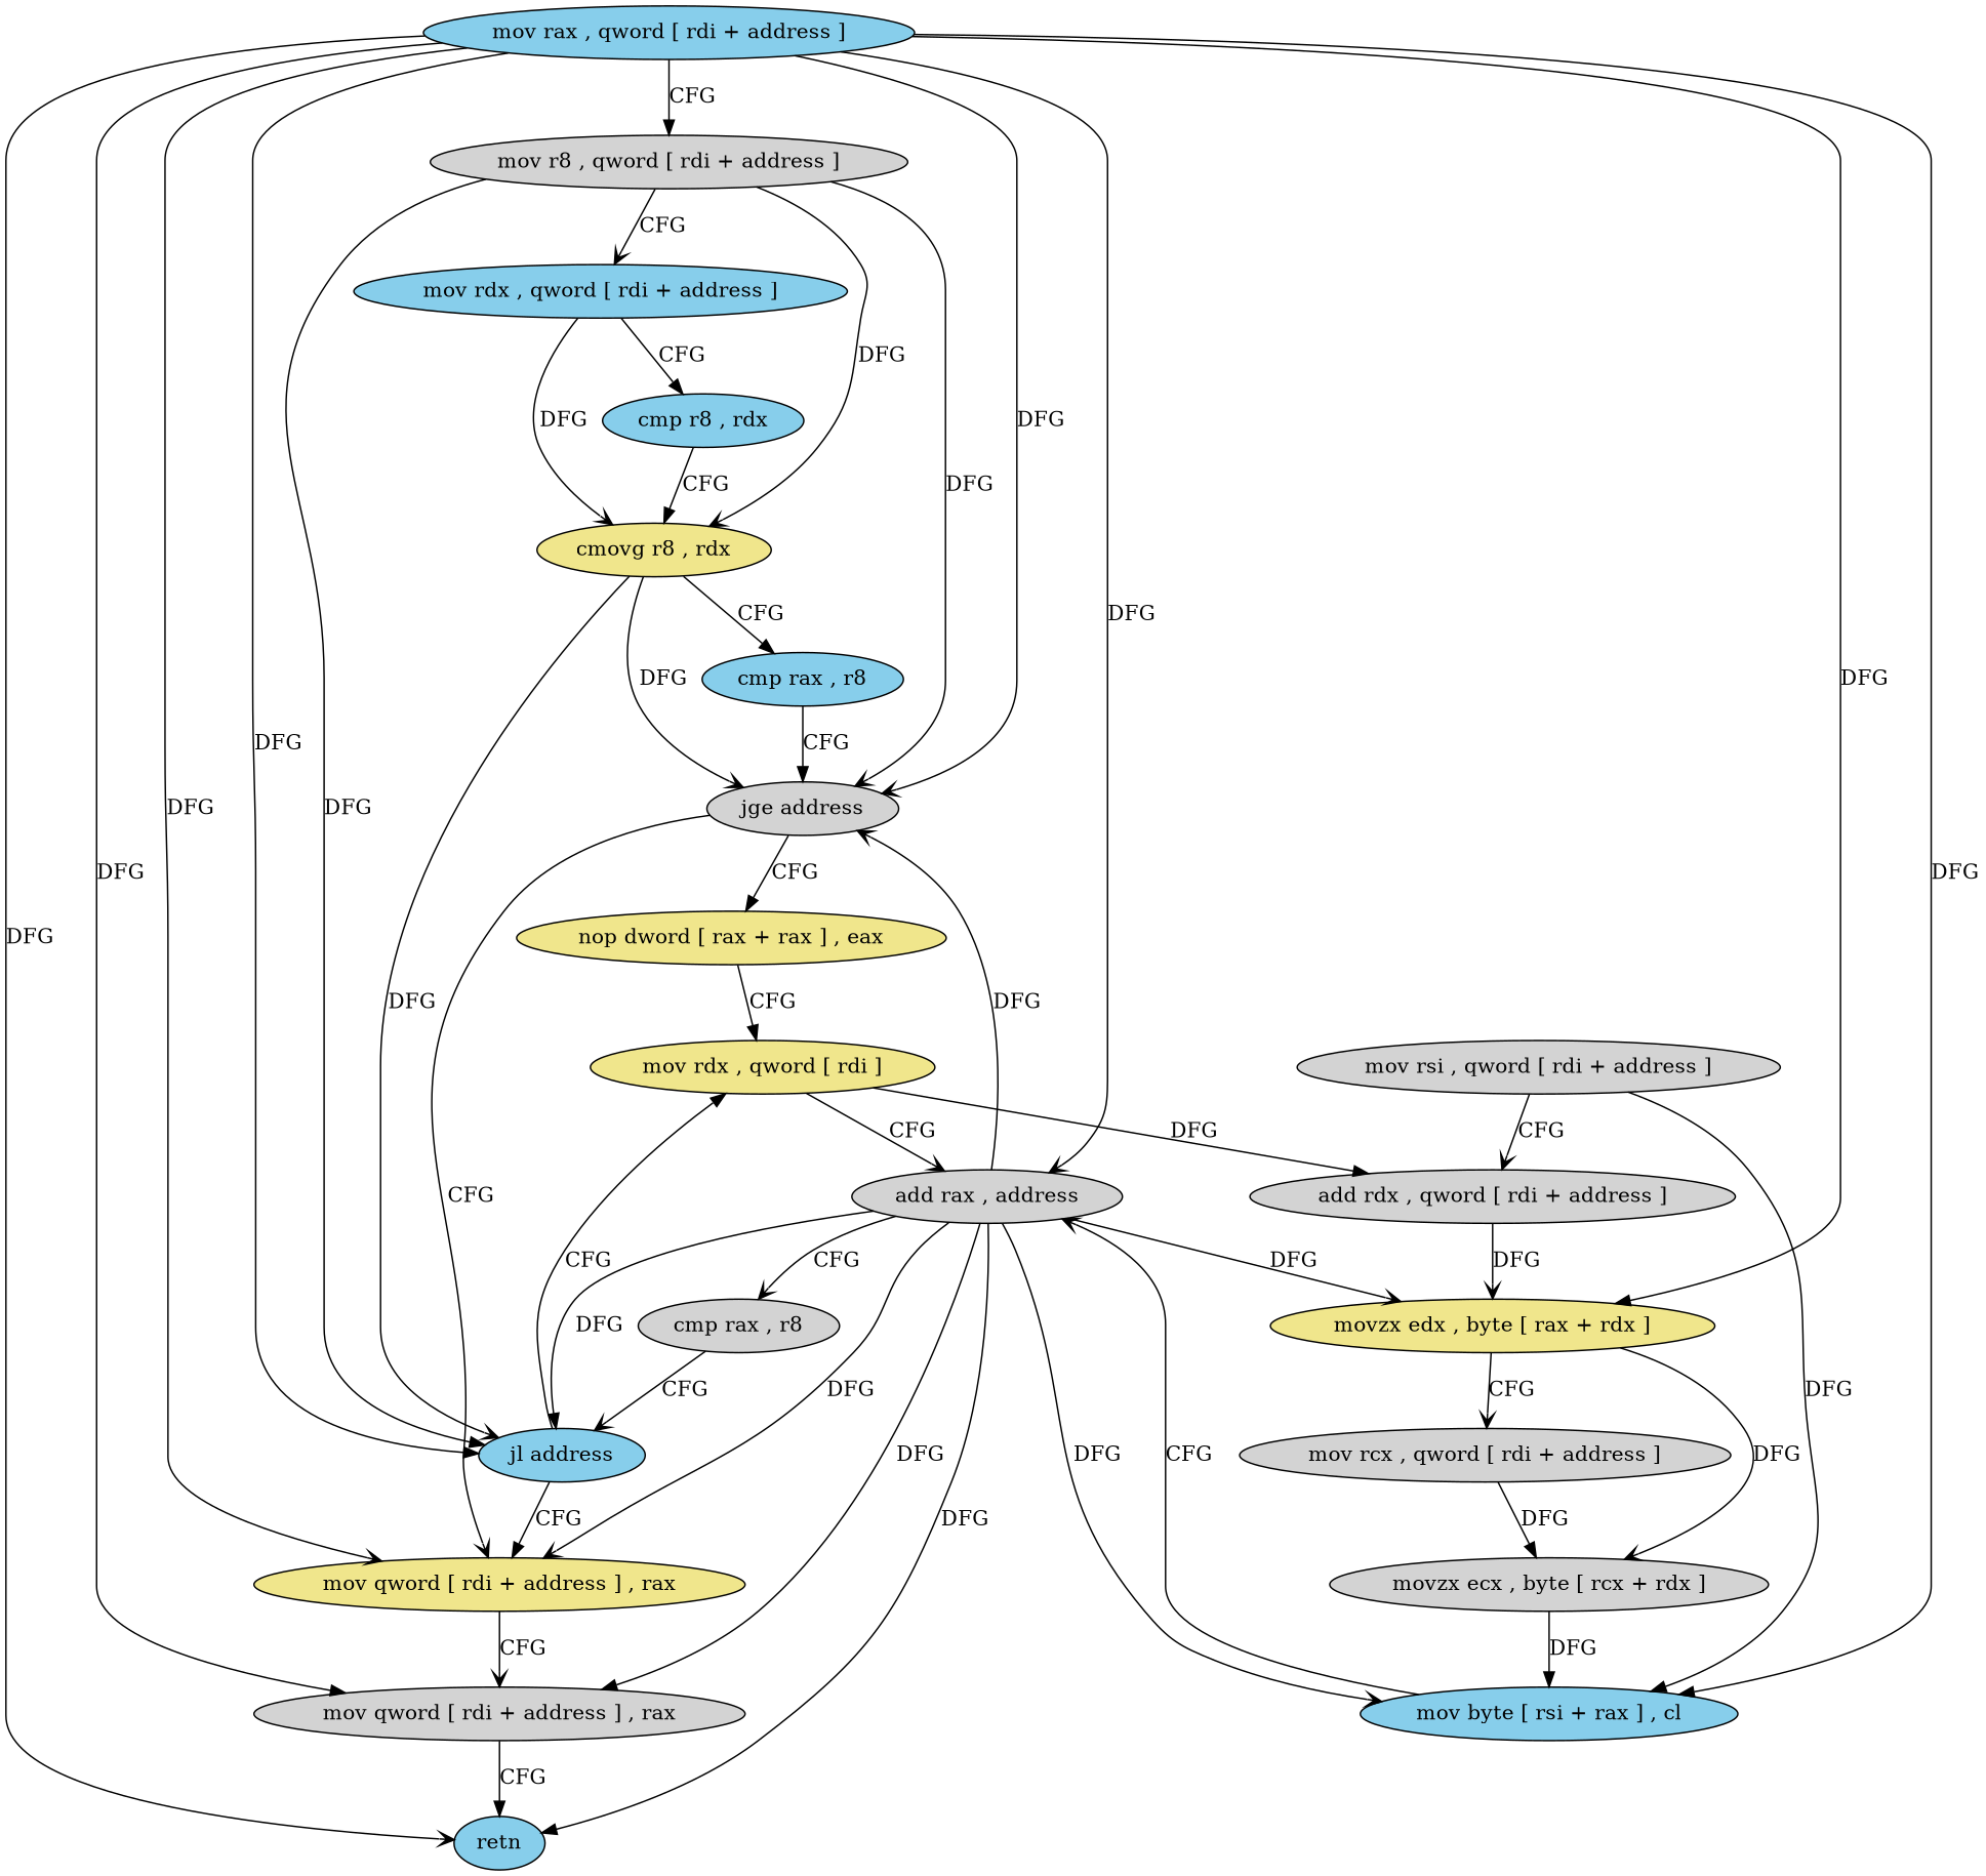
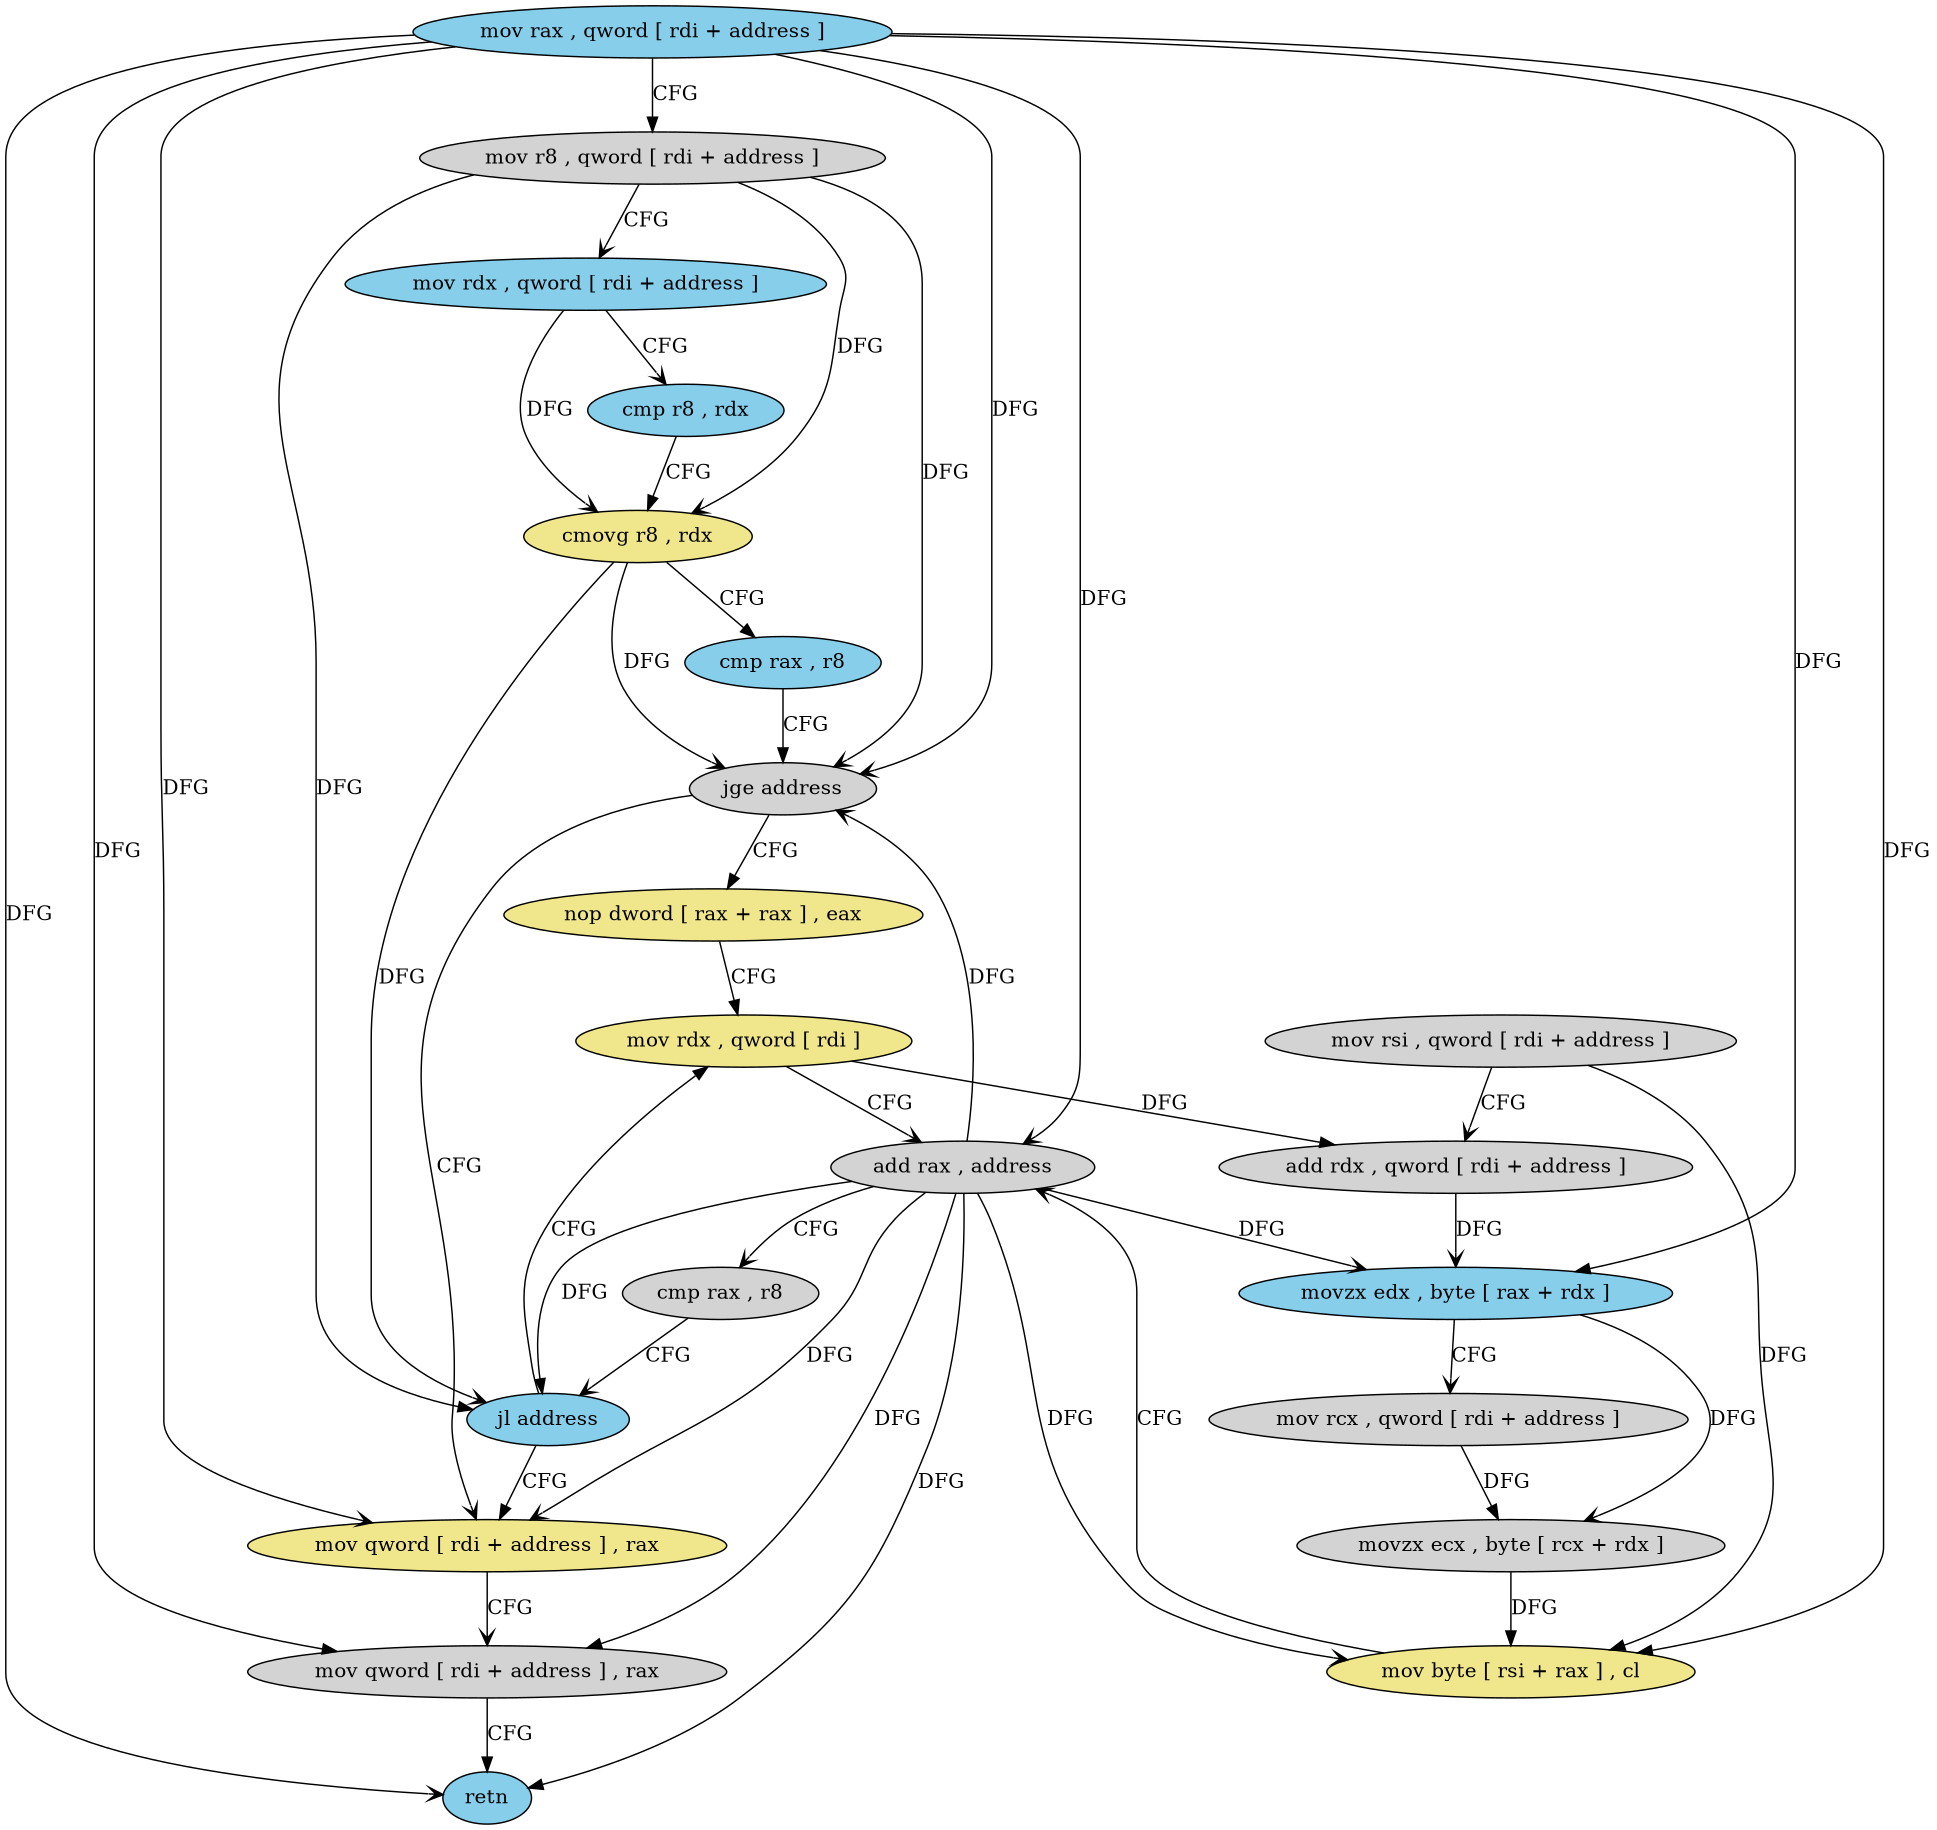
  digraph {
    fontname="DejaVu Serif"
    node [fillcolor=lightgrey fontname="DejaVu Serif" style=filled]
    edge [arrowhead=vee fontname="DejaVu Serif"]
    n1 [fillcolor=skyblue label="mov rax , qword [ rdi + address ]"]
    n2 [label="mov r8 , qword [ rdi + address ]"]
    n3 [label="jge address"]
    n4 [fillcolor=khaki label="mov qword [ rdi + address ] , rax"]
    n5 [label="mov qword [ rdi + address ] , rax"]
    n6 [fillcolor=skyblue label=retn]
-   n7 [fillcolor=khaki label="movzx edx , byte [ rax + rdx ]"]
-   n8 [fillcolor=skyblue label="mov byte [ rsi + rax ] , cl"]
+   n7 [fillcolor=skyblue label="movzx edx , byte [ rax + rdx ]"]
+   n8 [fillcolor=khaki label="mov byte [ rsi + rax ] , cl"]
    n9 [label="add rax , address"]
    n10 [fillcolor=skyblue label="jl address"]
    n11 [fillcolor=skyblue label="mov rdx , qword [ rdi + address ]"]
    n12 [fillcolor=khaki label="cmovg r8 , rdx"]
    n13 [fillcolor=khaki label="nop dword [ rax + rax ] , eax"]
    n14 [label="mov rcx , qword [ rdi + address ]"]
    n15 [label="movzx ecx , byte [ rcx + rdx ]"]
    n16 [label="cmp rax , r8"]
    n17 [fillcolor=khaki label="mov rdx , qword [ rdi ]"]
    n18 [fillcolor=skyblue label="cmp r8 , rdx"]
    n19 [fillcolor=skyblue label="cmp rax , r8"]
    n20 [label="add rdx , qword [ rdi + address ]"]
    n21 [label="mov rsi , qword [ rdi + address ]"]
    n1 -> n2 [arrowhead=normal label=CFG]
    n1 -> n3 [label=DFG]
    n1 -> n4 [label=DFG]
    n1 -> n5 [arrowhead=normal label=DFG]
    n1 -> n6 [label=DFG]
    n1 -> n7 [arrowhead=normal label=DFG]
    n1 -> n8 [arrowhead=normal label=DFG]
    n1 -> n9 [label=DFG]
-   n1 -> n10 [arrowhead=normal label=DFG]
    n2 -> n3 [label=DFG]
    n2 -> n10 [arrowhead=normal label=DFG]
    n2 -> n11 [label=CFG]
    n2 -> n12 [label=DFG]
    n3 -> n4 [label=CFG]
    n3 -> n13 [arrowhead=normal label=CFG]
    n4 -> n5 [label=CFG]
    n5 -> n6 [arrowhead=normal label=CFG]
    n7 -> n14 [label=CFG]
    n7 -> n15 [label=DFG]
    n8 -> n9 [label=CFG]
    n9 -> n3 [label=DFG]
    n9 -> n4 [label=DFG]
    n9 -> n5 [arrowhead=normal label=DFG]
    n9 -> n6 [arrowhead=normal label=DFG]
    n9 -> n7 [label=DFG]
    n9 -> n8 [label=DFG]
    n9 -> n10 [arrowhead=normal label=DFG]
    n9 -> n16 [label=CFG]
    n10 -> n4 [arrowhead=normal label=CFG]
    n10 -> n17 [arrowhead=normal label=CFG]
    n11 -> n12 [label=DFG]
-   n11 -> n18 [arrowhead=normal label=CFG]
+   n11 -> n18 [label=CFG]
    n12 -> n3 [label=DFG]
    n12 -> n10 [label=DFG]
    n12 -> n19 [arrowhead=normal label=CFG]
    n13 -> n17 [arrowhead=normal label=CFG]
    n14 -> n15 [arrowhead=normal label=DFG]
    n15 -> n8 [arrowhead=normal label=DFG]
    n16 -> n10 [label=CFG]
    n17 -> n9 [label=CFG]
    n17 -> n20 [arrowhead=normal label=DFG]
    n18 -> n12 [arrowhead=normal label=CFG]
    n19 -> n3 [arrowhead=normal label=CFG]
    n20 -> n7 [label=DFG]
    n21 -> n8 [arrowhead=normal label=DFG]
    n21 -> n20 [label=CFG]
  }
